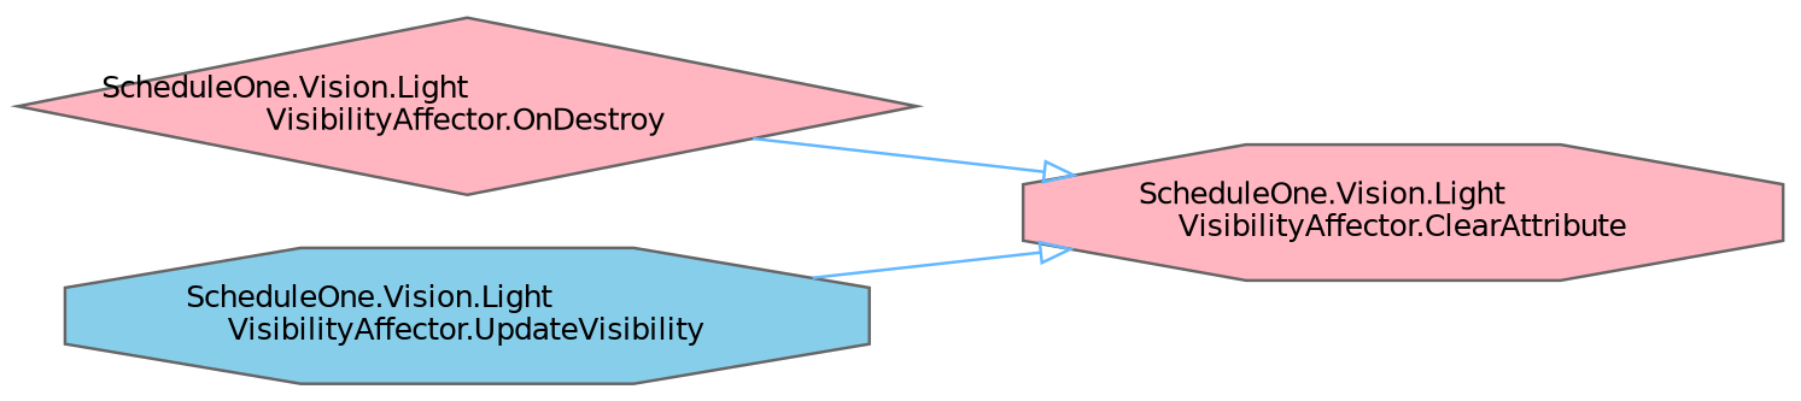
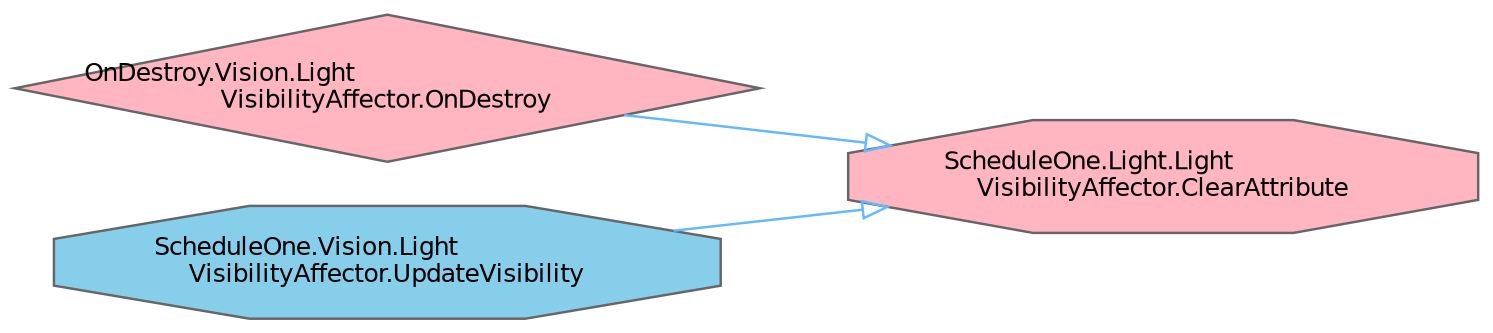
  digraph {
    rankdir=LR
    node [color=grey40 fillcolor=lightpink fontname=Helvetica fontsize=10 shape=octagon style=filled]
    edge [arrowhead=onormal color=steelblue1 fontname=Helvetica fontsize=10 labelfontname=Helvetica labelfontsize=10 style=solid]
-   n1 [color=gray40 fontcolor=black height=0.2 label="ScheduleOne.Vision.Light\lVisibilityAffector.OnDestroy" shape=diamond width=0.4]
-   n2 [height=0.2 label="ScheduleOne.Vision.Light\lVisibilityAffector.ClearAttribute" width=0.4]
+   n1 [color=gray40 fontcolor=black height=0.2 label="OnDestroy.Vision.Light\lVisibilityAffector.OnDestroy" shape=diamond width=0.4]
+   n2 [height=0.2 label="ScheduleOne.Light.Light\lVisibilityAffector.ClearAttribute" width=0.4]
    n3 [fillcolor=skyblue height=0.2 label="ScheduleOne.Vision.Light\lVisibilityAffector.UpdateVisibility" width=0.4]
    n1 -> n2
    n3 -> n2
  }
